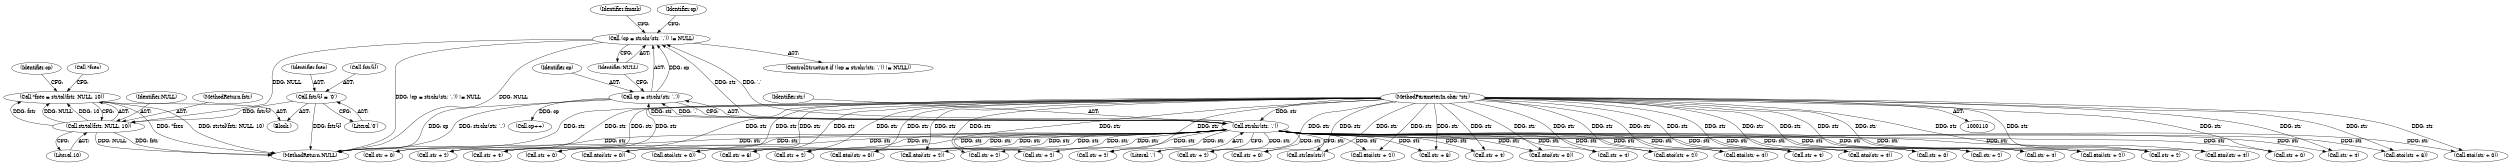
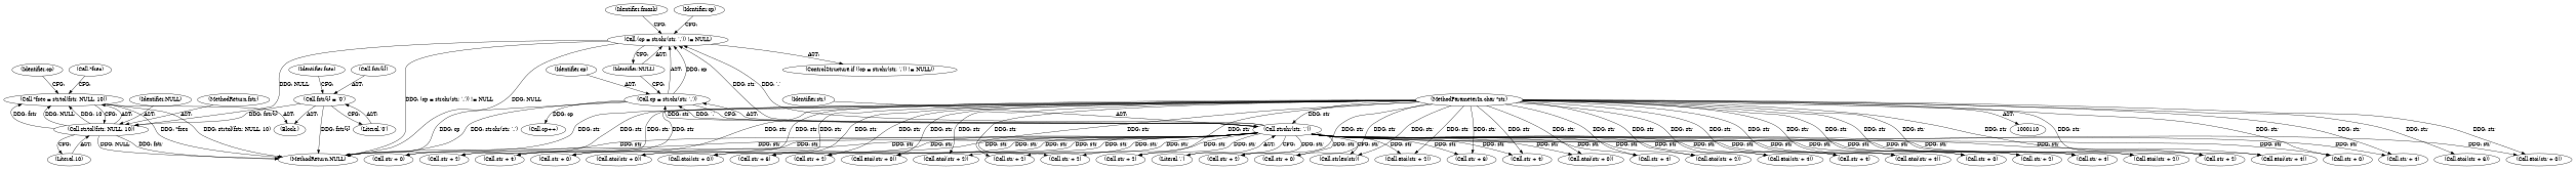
  digraph {
    n1 [label="(Call,*fsec = strtol(fstr, NULL, 10))"]
    n2 [label="(Call,strtol(fstr, NULL, 10))"]
    n3 [label="(MethodReturn,NULL)"]
    n4 [label="(Block,)"]
    n5 [label="(Literal,10)"]
    n6 [label="(Call,fstr[i] = '\0')"]
    n7 [label="(Literal,'\0')"]
    n8 [label="(Call,(cp = strchr(str, '.')) != NULL)"]
    n9 [label="(ControlStructure,if ((cp = strchr(str, '.')) != NULL))"]
    n10 [label="(Identifier,NULL)"]
    n11 [label="(Call,cp = strchr(str, '.'))"]
    n12 [label="(Call,strchr(str, '.'))"]
    n13 [label="(Call,cp++)"]
    n14 [label="(Call,str + 2)"]
    n15 [label="(Call,atoi(str + 4))"]
    n16 [label="(Call,str + 2)"]
    n17 [label="(Call,atoi(str + 2))"]
    n18 [label="(Call,atoi(str + 0))"]
    n19 [label="(Call,str + 6)"]
    n20 [label="(Call,str + 2)"]
    n21 [label="(Call,str + 2)"]
    n22 [label="(Call,atoi(str + 6))"]
    n23 [label="(Call,str + 0)"]
    n24 [label="(Call,str + 0)"]
    n25 [label="(Call,atoi(str + 2))"]
    n26 [label="(Call,strlen(str))"]
    n27 [label="(Call,str + 4)"]
    n28 [label="(Call,atoi(str + 2))"]
    n29 [label="(Call,str + 4)"]
    n30 [label="(Call,atoi(str + 0))"]
    n31 [label="(Call,atoi(str + 4))"]
    n32 [label="(Call,str + 4)"]
    n33 [label="(Call,atoi(str + 0))"]
    n34 [label="(Call,str + 2)"]
    n35 [label="(Call,atoi(str + 4))"]
    n36 [label="(Call,str + 0)"]
    n37 [label="(Call,str + 2)"]
    n38 [label="(Call,str + 2)"]
    n39 [label="(Call,str + 4)"]
    n40 [label="(Call,atoi(str + 2))"]
    n41 [label="(Call,str + 4)"]
    n42 [label="(Call,str + 6)"]
    n43 [label="(Call,str + 0)"]
    n44 [label="(Call,str + 4)"]
    n45 [label="(Literal,'.')"]
    n46 [label="(Call,atoi(str + 0))"]
    n47 [label="(Call,str + 2)"]
    n48 [label="(Call,atoi(str + 0))"]
    n49 [label="(Call,str + 0)"]
    n50 [label="(MethodParameterIn,char *str)"]
    1000110
    n52 [label="(Identifier,str)"]
    n53 [label="(Identifier,fmask)"]
    n54 [label="(Identifier,cp)"]
    n55 [label="(Call,fstr[i])"]
    n56 [label="(Identifier,NULL)"]
    n57 [label="(Call,*fsec)"]
    n58 [label="(Identifier,cp)"]
    n59 [label="(MethodReturn,fstr)"]
    n60 [label="(Identifier,fsec)"]
    n61 [label="(Identifier,cp)"]
    n1 -> n2 [label="CFG: "]
    n1 -> n3 [label="DDG: strtol(fstr, NULL, 10)"]
    n1 -> n3 [label="DDG: *fsec"]
    n1 -> n4 [label="AST: "]
    n2 -> n1 [label="AST: "]
    n2 -> n1 [label="DDG: fstr"]
    n2 -> n1 [label="DDG: NULL"]
    n2 -> n1 [label="DDG: 10"]
    n2 -> n3 [label="DDG: fstr"]
    n2 -> n3 [label="DDG: NULL"]
    n2 -> n5 [label="CFG: "]
    n5 -> n2 [label="AST: "]
    n6 -> n2 [label="DDG: fstr[i]"]
    n6 -> n3 [label="DDG: fstr[i]"]
    n6 -> n4 [label="AST: "]
    n6 -> n7 [label="CFG: "]
    n7 -> n6 [label="AST: "]
    n8 -> n2 [label="DDG: NULL"]
    n8 -> n3 [label="DDG: (cp = strchr(str, '.')) != NULL"]
    n8 -> n3 [label="DDG: NULL"]
    n8 -> n9 [label="AST: "]
    n8 -> n10 [label="CFG: "]
    n10 -> n8 [label="AST: "]
    n10 -> n11 [label="CFG: "]
    n11 -> n3 [label="DDG: cp"]
    n11 -> n3 [label="DDG: strchr(str, '.')"]
    n11 -> n8 [label="AST: "]
    n11 -> n8 [label="DDG: cp"]
    n11 -> n12 [label="CFG: "]
    n11 -> n13 [label="DDG: cp"]
    n12 -> n3 [label="DDG: str"]
    n12 -> n8 [label="DDG: str"]
    n12 -> n8 [label="DDG: '.'"]
    n12 -> n11 [label="AST: "]
    n12 -> n11 [label="DDG: str"]
    n12 -> n11 [label="DDG: '.'"]
    n12 -> n14 [label="DDG: str"]
    n12 -> n15 [label="DDG: str"]
    n12 -> n16 [label="DDG: str"]
    n12 -> n17 [label="DDG: str"]
    n12 -> n18 [label="DDG: str"]
    n12 -> n19 [label="DDG: str"]
    n12 -> n20 [label="DDG: str"]
    n12 -> n21 [label="DDG: str"]
-   n12 -> n22 [label="DDG: str"]
    n12 -> n23 [label="DDG: str"]
    n12 -> n24 [label="DDG: str"]
    n12 -> n25 [label="DDG: str"]
    n12 -> n26 [label="CFG: str"]
    n12 -> n27 [label="DDG: str"]
    n12 -> n28 [label="DDG: str"]
    n12 -> n29 [label="DDG: str"]
    n12 -> n30 [label="DDG: str"]
    n12 -> n31 [label="DDG: str"]
    n12 -> n32 [label="DDG: str"]
    n12 -> n33 [label="DDG: str"]
    n12 -> n34 [label="DDG: str"]
    n12 -> n35 [label="DDG: str"]
    n12 -> n36 [label="DDG: str"]
    n12 -> n37 [label="DDG: str"]
    n12 -> n38 [label="DDG: str"]
    n12 -> n39 [label="DDG: str"]
    n12 -> n40 [label="DDG: str"]
    n12 -> n41 [label="DDG: str"]
    n12 -> n42 [label="DDG: str"]
    n12 -> n43 [label="DDG: str"]
    n12 -> n44 [label="DDG: str"]
    n12 -> n45 [label="CFG: "]
    n12 -> n46 [label="DDG: str"]
    n12 -> n47 [label="DDG: str"]
    n12 -> n48 [label="DDG: str"]
    n12 -> n49 [label="DDG: str"]
    n45 -> n12 [label="AST: "]
    n50 -> n3 [label="DDG: str"]
    n50 -> n12 [label="DDG: str"]
    n50 -> n14 [label="DDG: str"]
    n50 -> n15 [label="DDG: str"]
    n50 -> n16 [label="DDG: str"]
    n50 -> n17 [label="DDG: str"]
    n50 -> n18 [label="DDG: str"]
    n50 -> n19 [label="DDG: str"]
    n50 -> n20 [label="DDG: str"]
    n50 -> n21 [label="DDG: str"]
    n50 -> n22 [label="DDG: str"]
    n50 -> n23 [label="DDG: str"]
    n50 -> n24 [label="DDG: str"]
    n50 -> n25 [label="DDG: str"]
    n50 -> n26 [label="DDG: str"]
    n50 -> n27 [label="DDG: str"]
    n50 -> n28 [label="DDG: str"]
    n50 -> n29 [label="DDG: str"]
    n50 -> n30 [label="DDG: str"]
    n50 -> n31 [label="DDG: str"]
    n50 -> n32 [label="DDG: str"]
    n50 -> n33 [label="DDG: str"]
    n50 -> n34 [label="DDG: str"]
    n50 -> n35 [label="DDG: str"]
    n50 -> n36 [label="DDG: str"]
    n50 -> n37 [label="DDG: str"]
    n50 -> n38 [label="DDG: str"]
    n50 -> n39 [label="DDG: str"]
    n50 -> n40 [label="DDG: str"]
    n50 -> n41 [label="DDG: str"]
    n50 -> n42 [label="DDG: str"]
    n50 -> n43 [label="DDG: str"]
    n50 -> n44 [label="DDG: str"]
    n50 -> n46 [label="DDG: str"]
    n50 -> n47 [label="DDG: str"]
    n50 -> n48 [label="DDG: str"]
    n50 -> n49 [label="DDG: str"]
    n50 -> 1000110 [label="AST: "]
    n52 -> n12 [label="AST: "]
    n53 -> n8 [label="CFG: "]
    n54 -> n11 [label="AST: "]
    n55 -> n6 [label="AST: "]
    n56 -> n2 [label="AST: "]
    n57 -> n1 [label="CFG: "]
    n58 -> n1 [label="CFG: "]
    n59 -> n2 [label="AST: "]
-   n60 -> n6 [label="AST: "]
+   n60 -> n6 [label="CFG: "]
    n61 -> n8 [label="CFG: "]
  }
